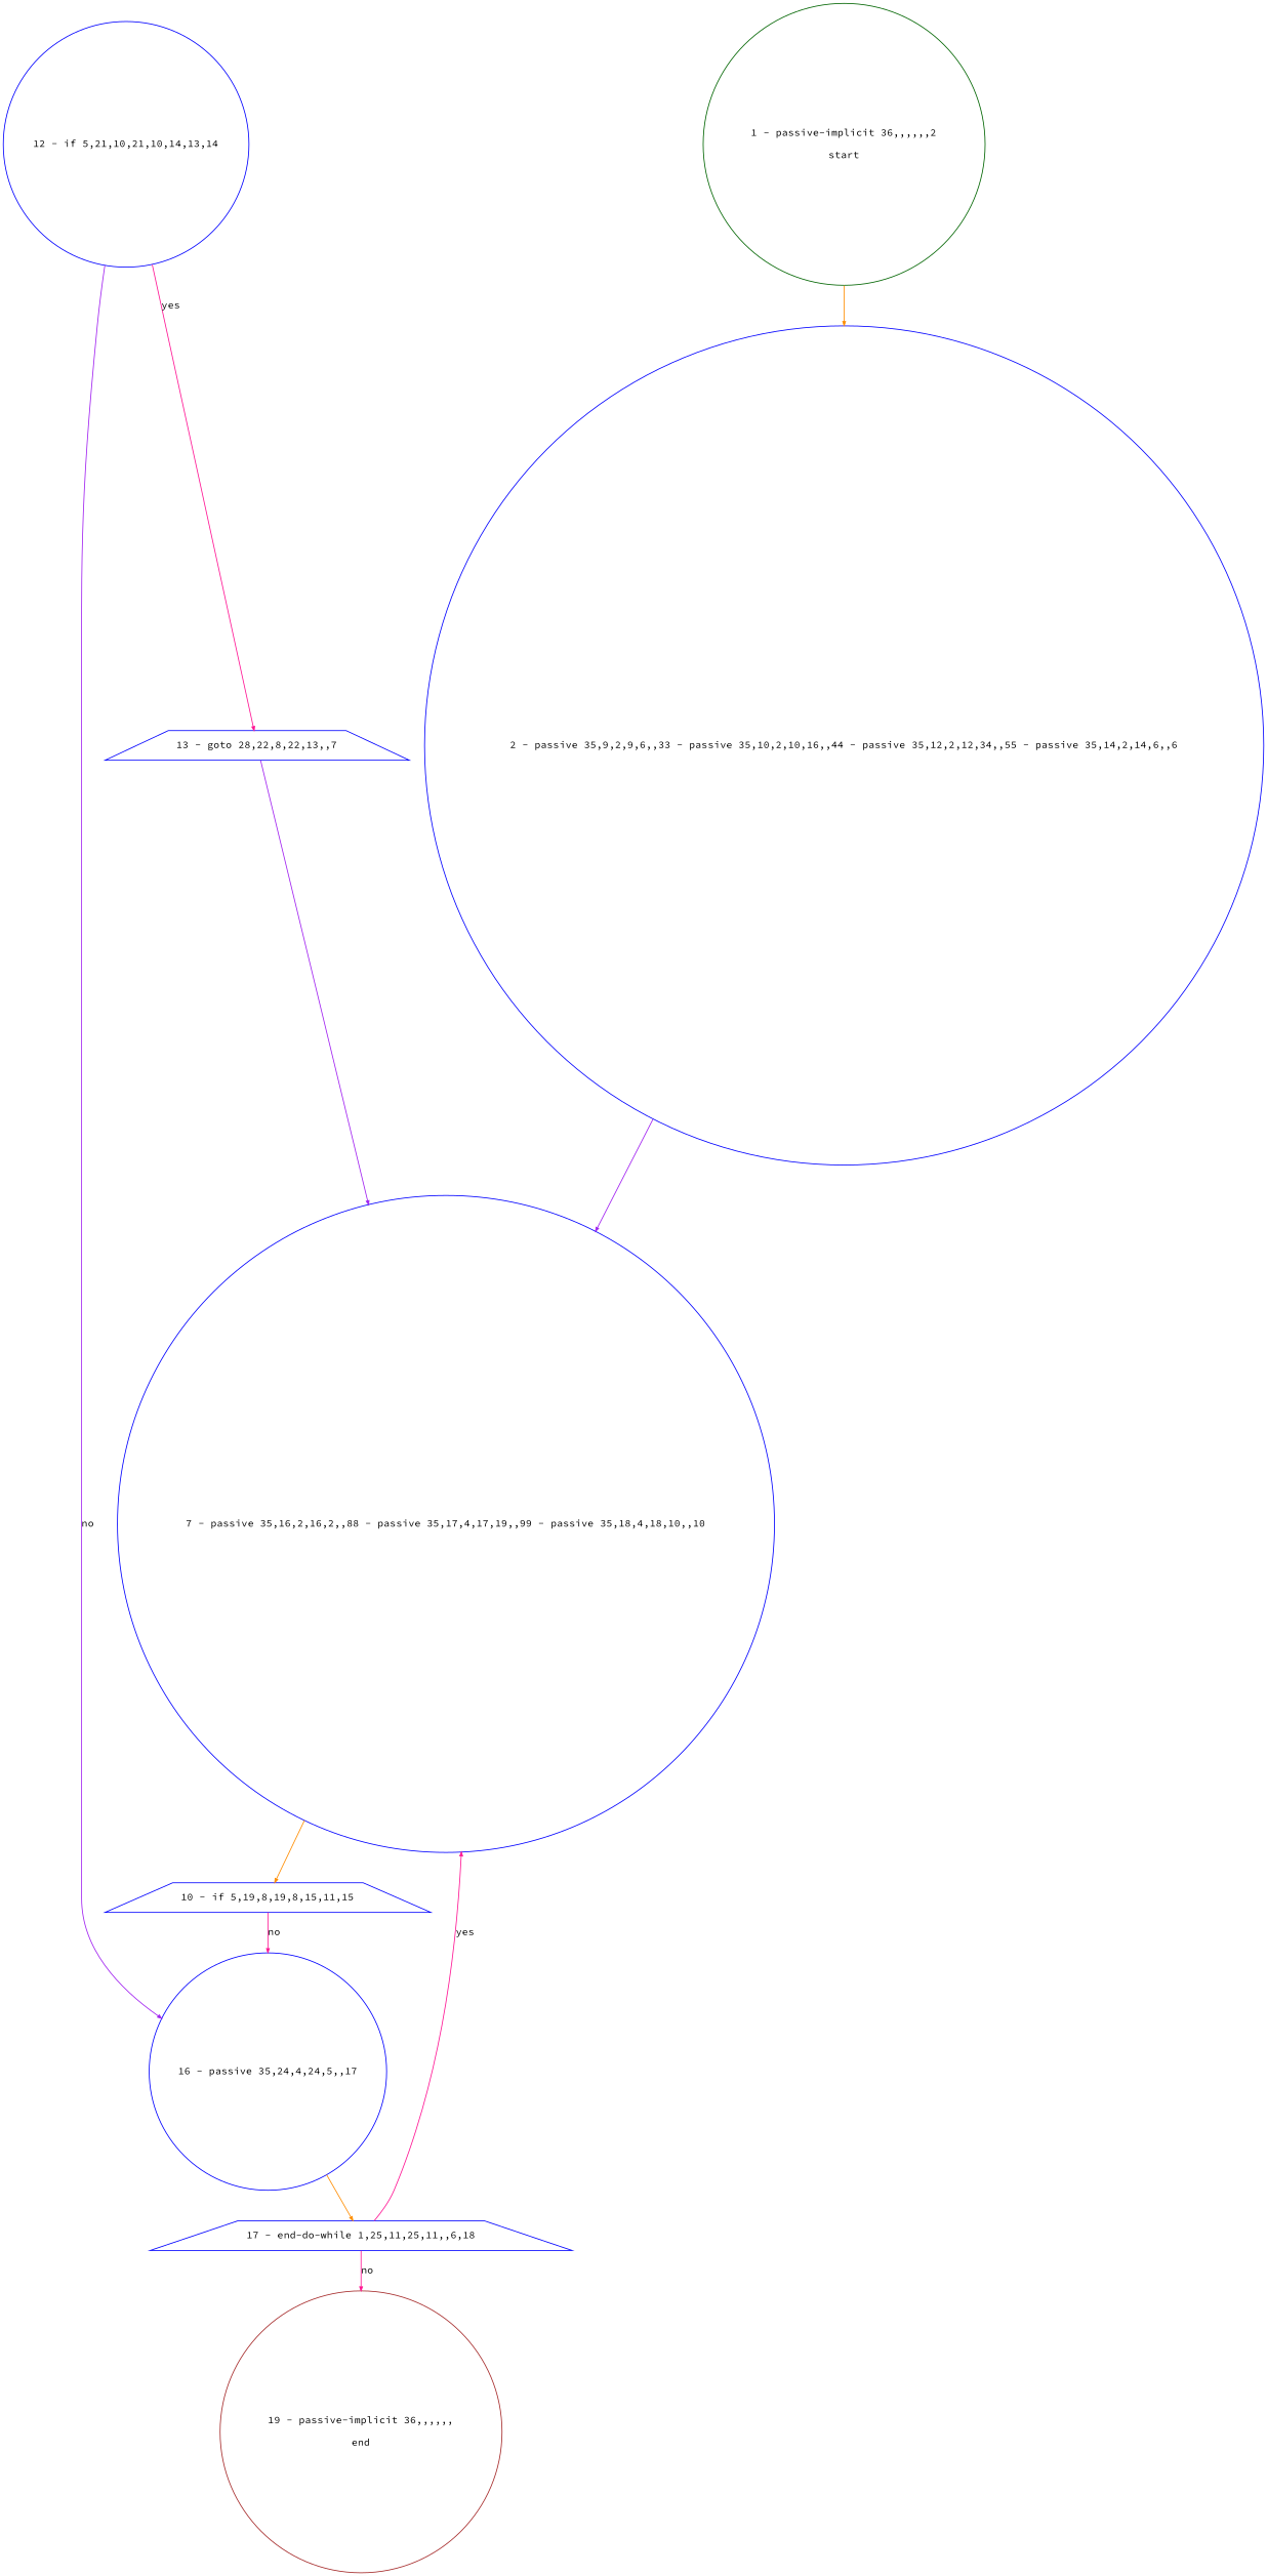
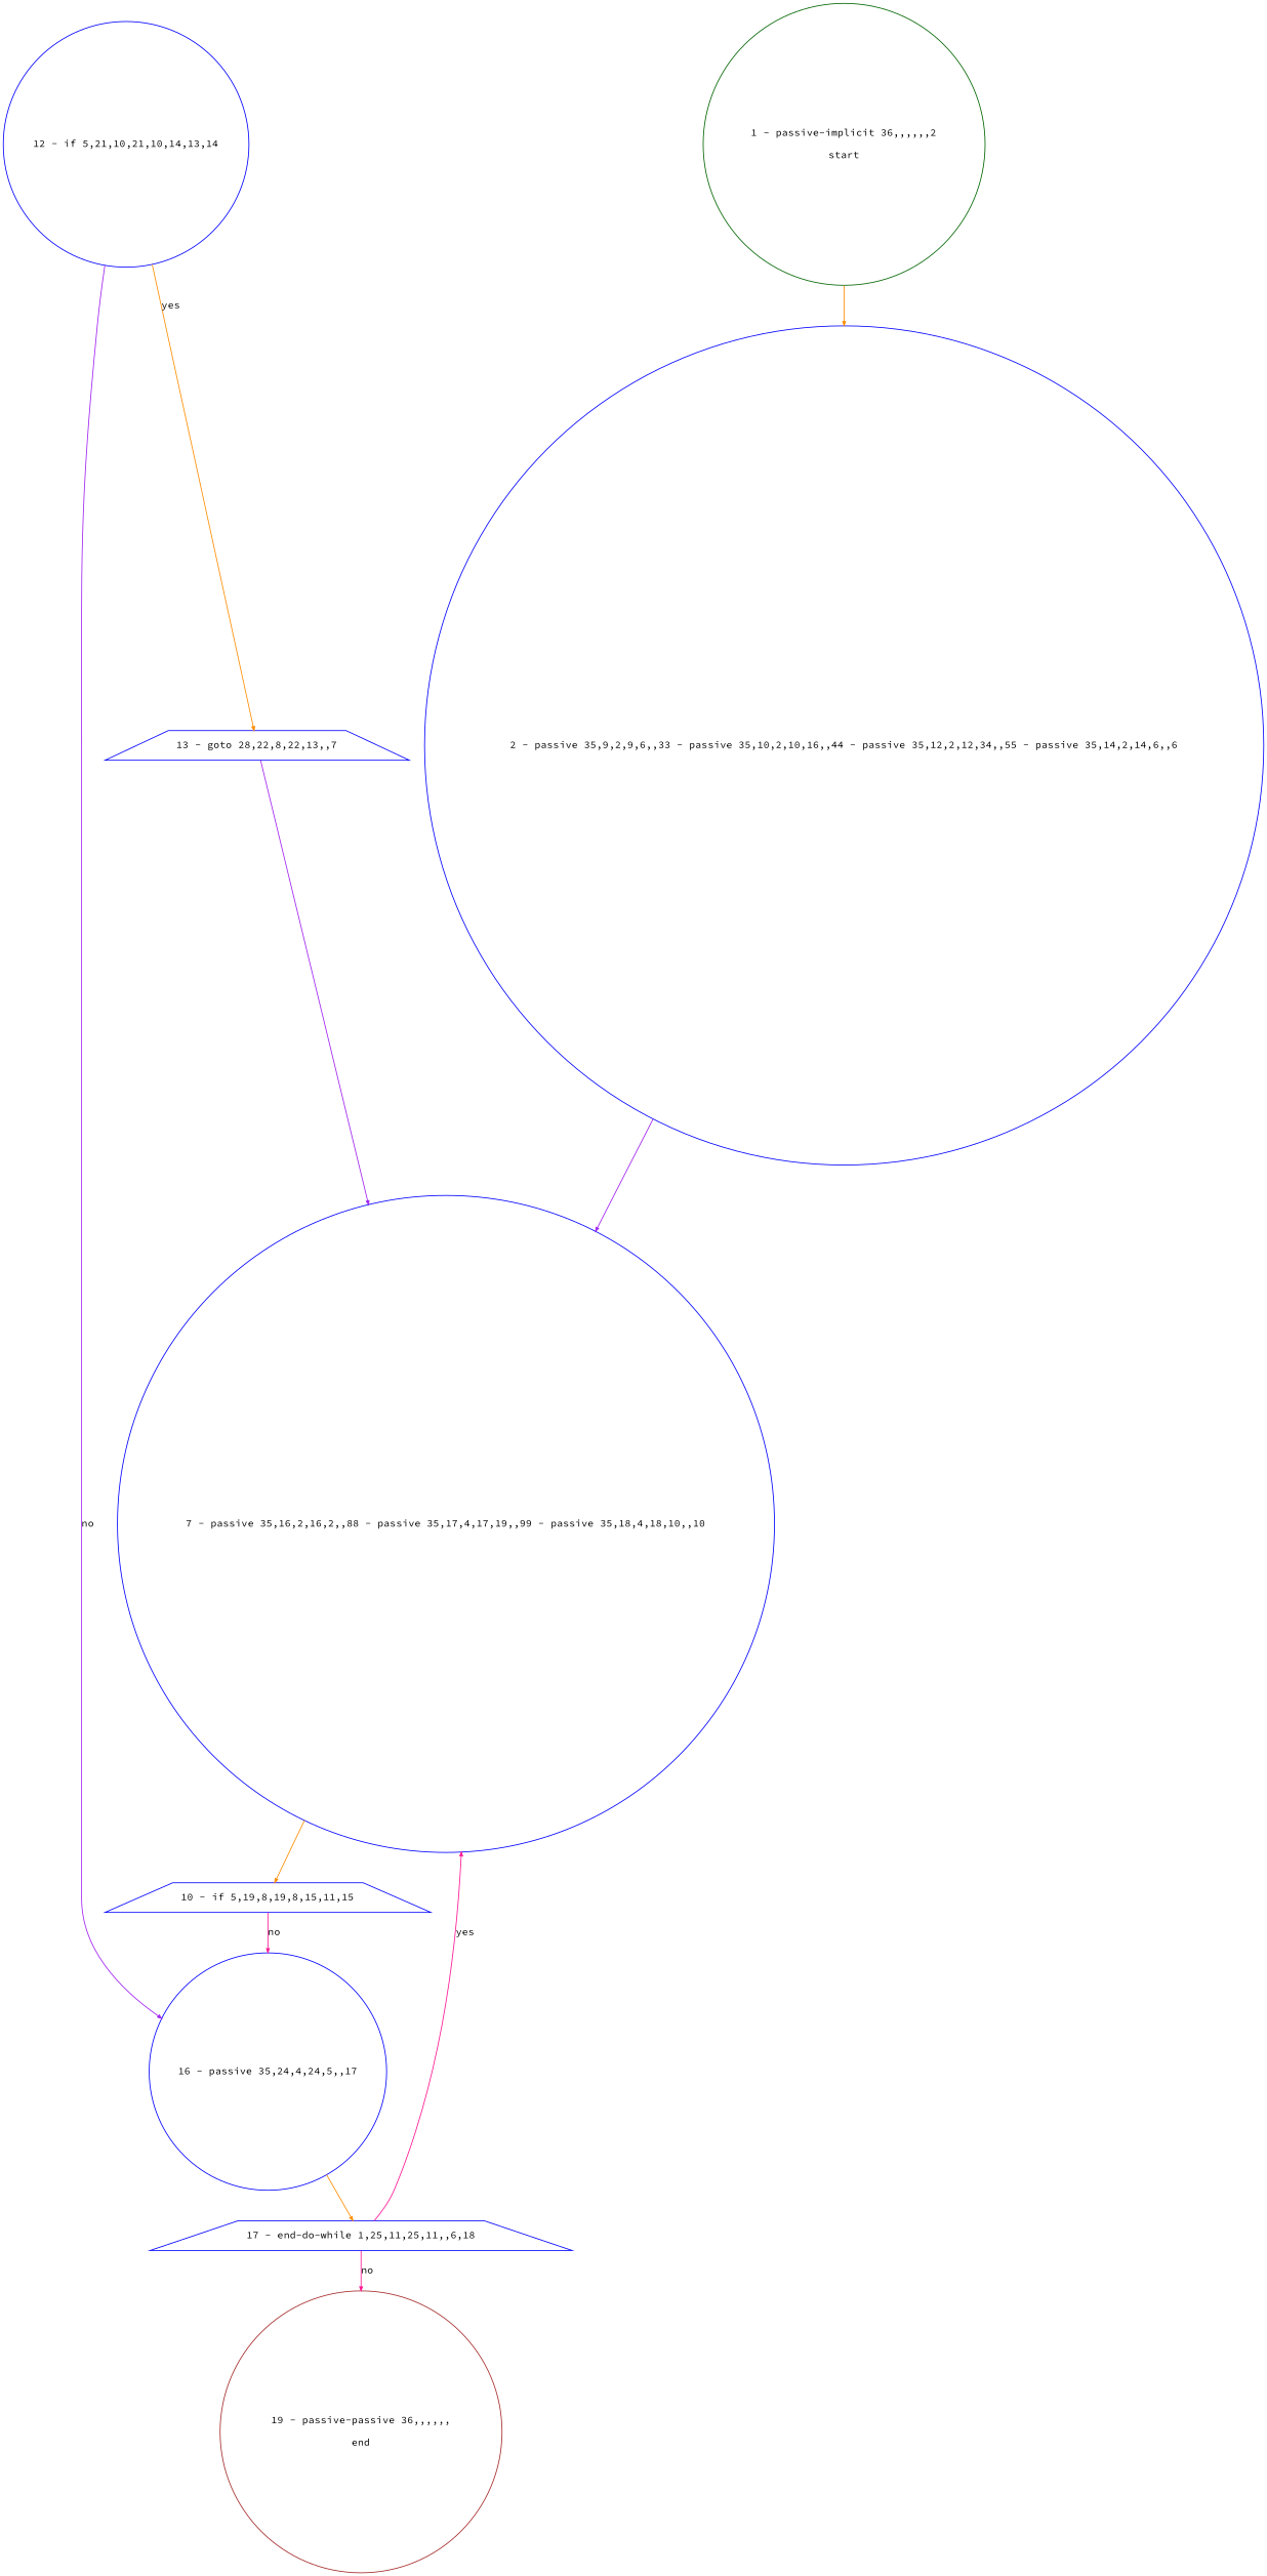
  digraph {
    bgcolor=white
    compound=true
    fillcolor="#FFFFCC"
    fontname="Source Code Pro"
    fontsize=12
    pack=true
    packmode=clust
    style="rounded,filled"
    node [color="#0000ff" compound=true fillcolor="#ffffff" fixedsize=false fontname="Source Code Pro" fontsize=12 node_initialized=no shape=circle style=filled]
    edge [arrowhead=normal arrowsize=0.5 arrowtail=none color=darkorange compound=true dir=forward fontcolor=black fontname="Source Code Pro" fontsize=12]
    n1 [label="2 - passive 35,9,2,9,6,,33 - passive 35,10,2,10,16,,44 - passive 35,12,2,12,34,,55 - passive 35,14,2,14,6,,6"]
    n2 [label="7 - passive 35,16,2,16,2,,88 - passive 35,17,4,17,19,,99 - passive 35,18,4,18,10,,10"]
    n3 [label="10 - if 5,19,8,19,8,15,11,15" shape=trapezium]
    n4 [color="#006400" label="1 - passive-implicit 36,,,,,,2\n\nstart"]
    n5 [label="16 - passive 35,24,4,24,5,,17"]
    n6 [label="17 - end-do-while 1,25,11,25,11,,6,18" shape=trapezium]
    n7 [label="12 - if 5,21,10,21,10,14,13,14"]
    n8 [label="13 - goto 28,22,8,22,13,,7" shape=trapezium]
-   n9 [color="#a52a2a" label="19 - passive-implicit 36,,,,,,\n\nend"]
+   n9 [color="#a52a2a" label="19 - passive-passive 36,,,,,,\n\nend"]
    n1 -> n2 [color=purple]
    n2 -> n3
    n3 -> n5 [color=deeppink label=no]
    n4 -> n1
    n5 -> n6
    n6 -> n2 [color=deeppink label=yes]
    n6 -> n9 [color=deeppink label=no]
    n7 -> n5 [color=purple label=no]
-   n7 -> n8 [color=deeppink label=yes]
+   n7 -> n8 [label=yes]
    n8 -> n2 [color=purple]
  }
